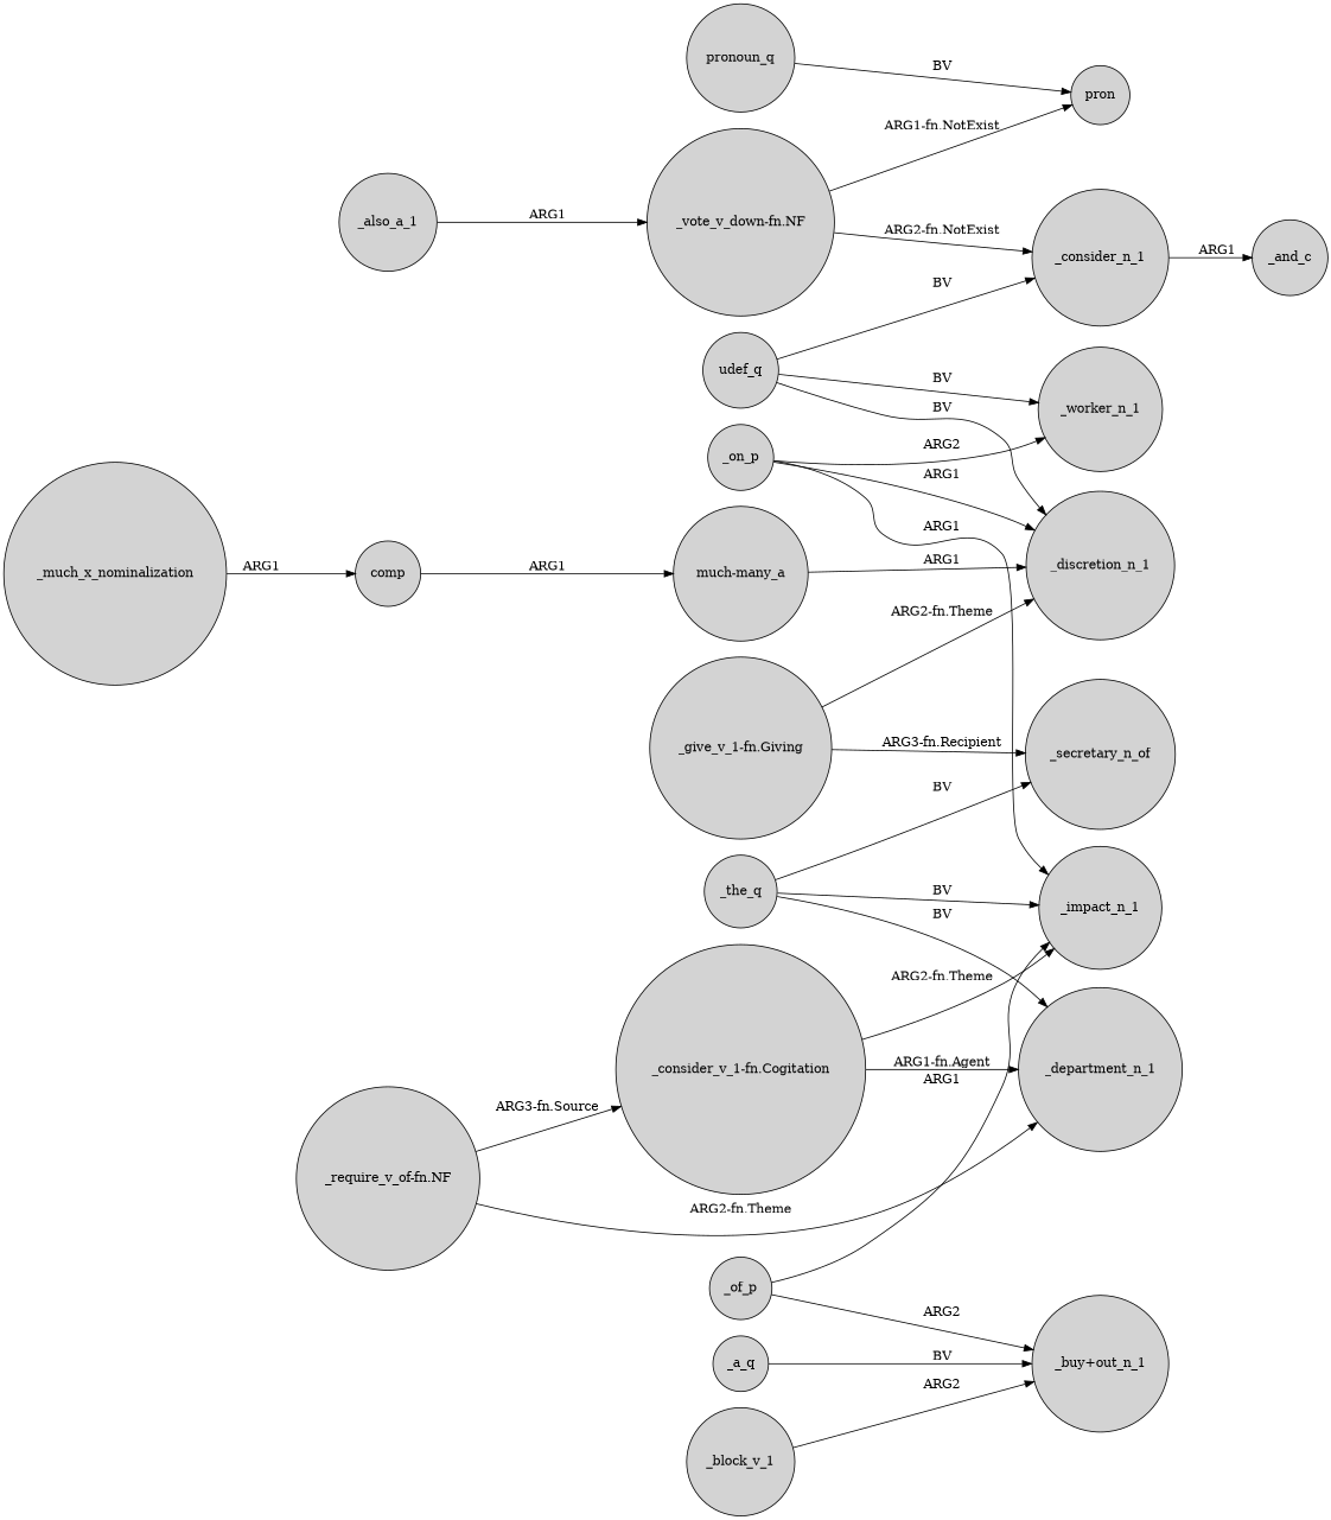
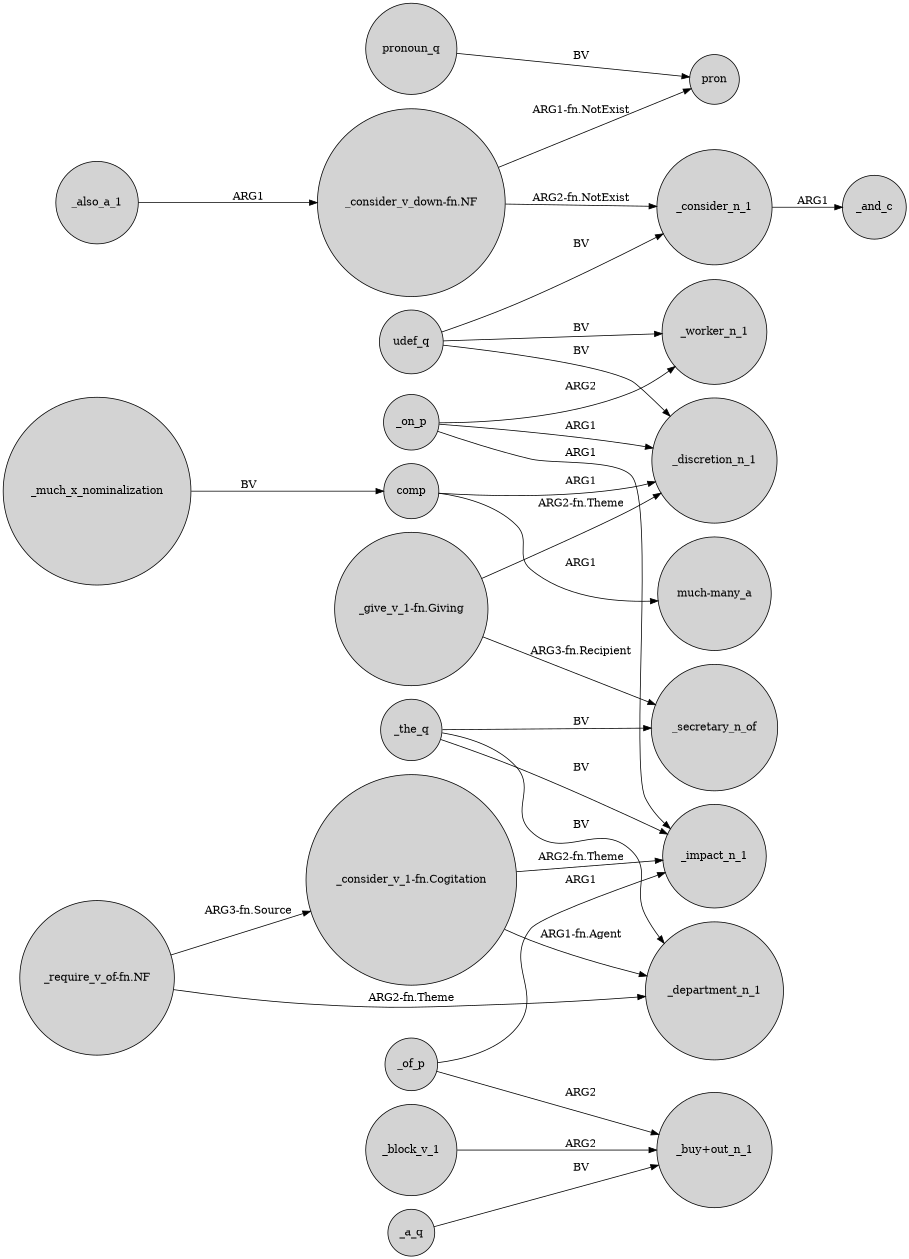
  digraph {
    fontname="DejaVu Serif"
    rankdir=LR
    node [fontname="DejaVu Serif" shape=circle style=filled]
    edge [fontname="DejaVu Serif"]
-   "_vote_v_down-fn.NF"
+   "_vote_v_down-fn.NF" [label="_consider_v_down-fn.NF"]
    pron
    n3 [label=_consider_n_1]
    _and_c
    _the_q
    _impact_n_1
    _secretary_n_of
    _department_n_1
    udef_q
    _discretion_n_1
    _worker_n_1
    "_give_v_1-fn.Giving"
    "_consider_v_1-fn.Cogitation"
    _also_a_1
    _on_p
    _block_v_1
    "_buy+out_n_1"
    "much-many_a"
    _of_p
    pronoun_q
    comp
    "_require_v_of-fn.NF"
    n23 [label=_much_x_nominalization]
    _a_q
    "_vote_v_down-fn.NF" -> pron [label="ARG1-fn.NotExist"]
    "_vote_v_down-fn.NF" -> n3 [label="ARG2-fn.NotExist"]
    n3 -> _and_c [label=ARG1]
    _the_q -> _impact_n_1 [label=BV]
    _the_q -> _secretary_n_of [label=BV]
    _the_q -> _department_n_1 [label=BV]
    udef_q -> n3 [label=BV]
    udef_q -> _discretion_n_1 [label=BV]
    udef_q -> _worker_n_1 [label=BV]
    "_give_v_1-fn.Giving" -> _secretary_n_of [label="ARG3-fn.Recipient"]
    "_give_v_1-fn.Giving" -> _discretion_n_1 [label="ARG2-fn.Theme"]
    "_consider_v_1-fn.Cogitation" -> _impact_n_1 [label="ARG2-fn.Theme"]
    "_consider_v_1-fn.Cogitation" -> _department_n_1 [label="ARG1-fn.Agent"]
    _also_a_1 -> "_vote_v_down-fn.NF" [label=ARG1]
    _on_p -> _impact_n_1 [label=ARG1]
    _on_p -> _discretion_n_1 [label=ARG1]
    _on_p -> _worker_n_1 [label=ARG2]
    _block_v_1 -> "_buy+out_n_1" [label=ARG2]
-   "much-many_a" -> _discretion_n_1 [label=ARG1]
+   comp -> _discretion_n_1 [label=ARG1]
    _of_p -> _impact_n_1 [label=ARG1]
    _of_p -> "_buy+out_n_1" [label=ARG2]
    pronoun_q -> pron [label=BV]
    comp -> "much-many_a" [label=ARG1]
    "_require_v_of-fn.NF" -> _department_n_1 [label="ARG2-fn.Theme"]
    "_require_v_of-fn.NF" -> "_consider_v_1-fn.Cogitation" [label="ARG3-fn.Source"]
-   n23 -> comp [label=ARG1]
+   n23 -> comp [label=BV]
    _a_q -> "_buy+out_n_1" [label=BV]
  }
